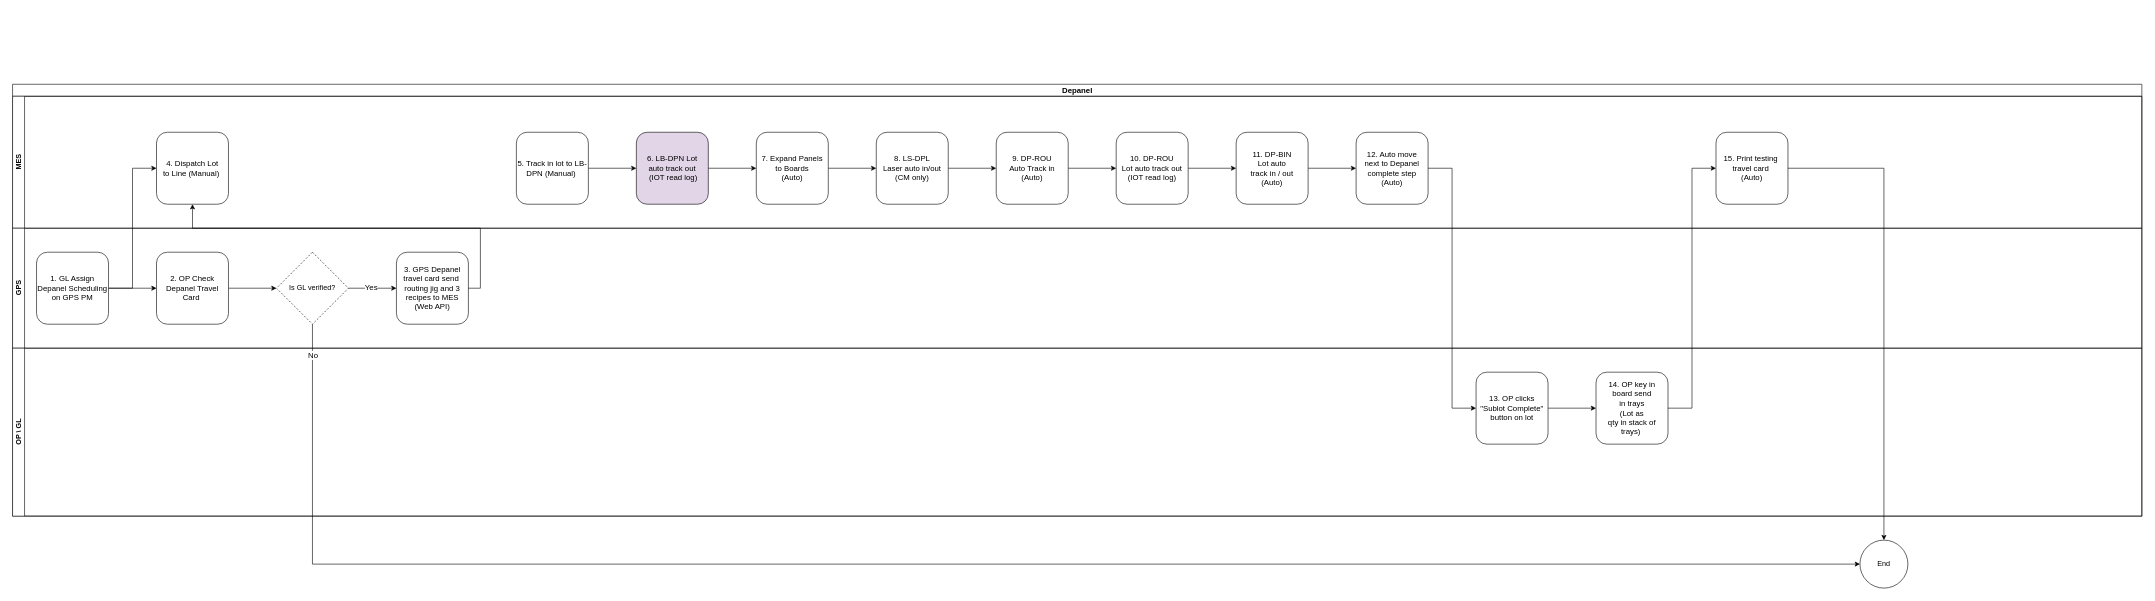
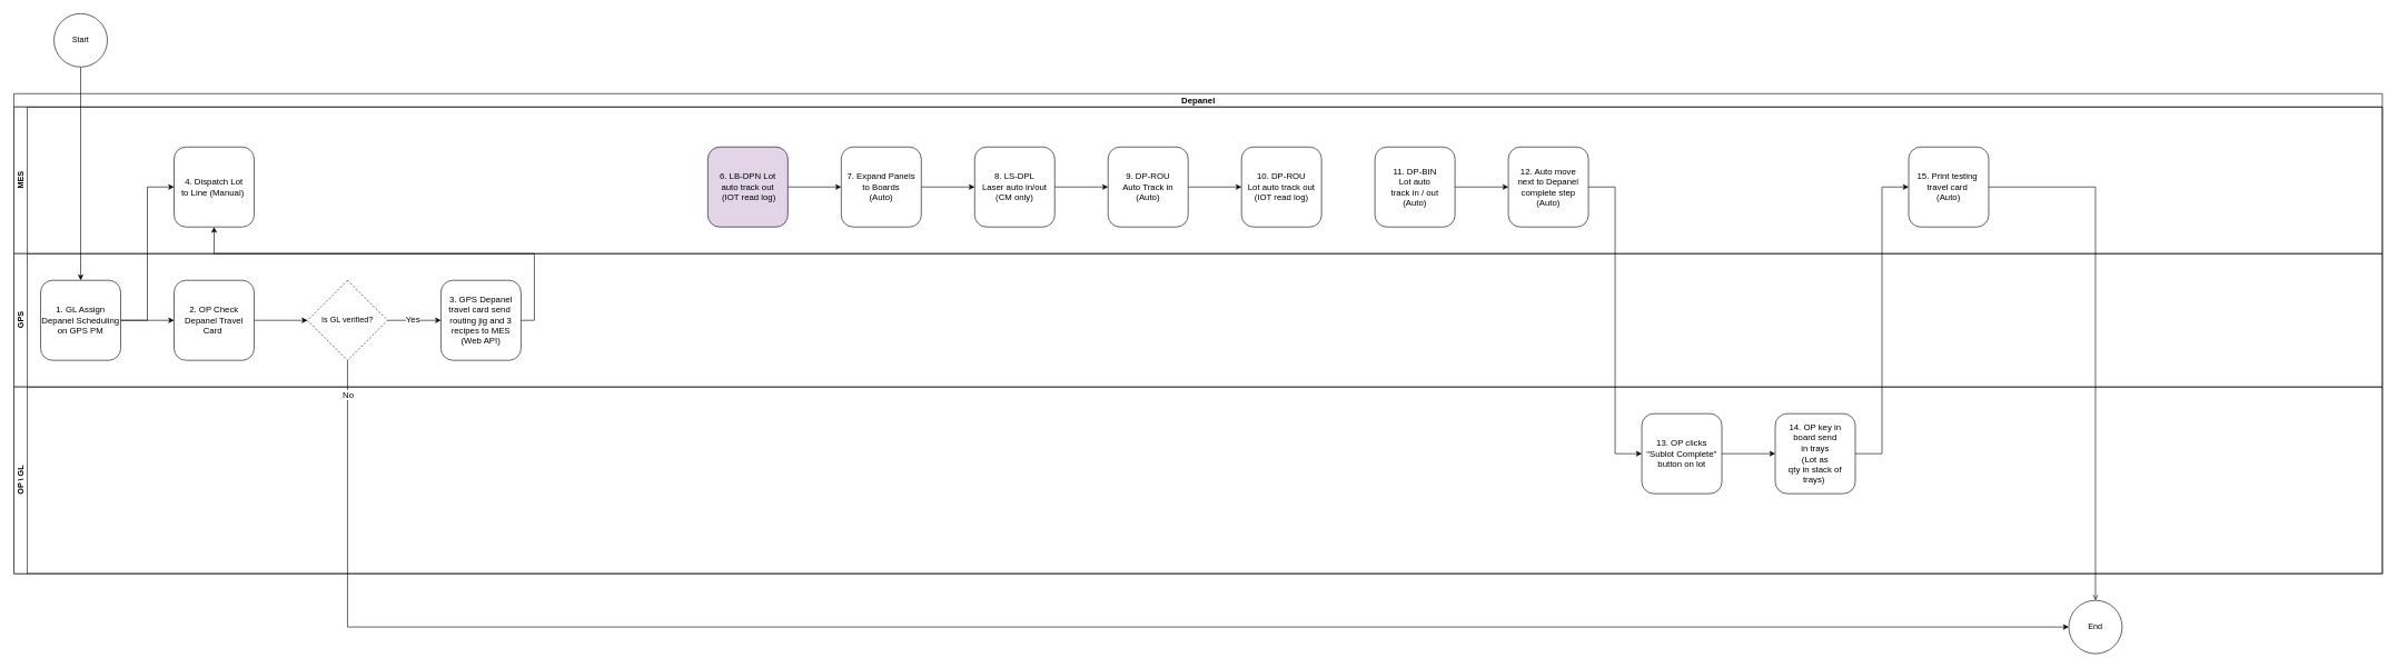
  <mxCell id="0" />
  <mxCell id="1" parent="0" />
  <mxCell id="2" value="&lt;font style=&quot;font-size: 13px;&quot;&gt;Depanel&lt;/font&gt;" style="swimlane;childLayout=stackLayout;resizeParent=1;resizeParentMax=0;horizontal=1;startSize=20;horizontalStack=0;html=1;" parent="1" vertex="1"><mxGeometry x="20" y="140" width="3550" height="720" as="geometry" /></mxCell>
  <mxCell id="3" value="MES" style="swimlane;startSize=20;horizontal=0;html=1;" parent="2" vertex="1"><mxGeometry y="20" width="3550" height="220" as="geometry" /></mxCell>
  <mxCell id="4" value="&lt;font style=&quot;font-size: 13px;&quot;&gt;4. Dispatch Lot&lt;br&gt;to Line (Manual)&amp;nbsp;&lt;/font&gt;" style="rounded=1;whiteSpace=wrap;html=1;" parent="3" vertex="1"><mxGeometry x="240" y="60" width="120" height="120" as="geometry" /></mxCell>
  <mxCell id="5" style="edgeStyle=orthogonalEdgeStyle;rounded=0;orthogonalLoop=1;jettySize=auto;html=1;exitX=1;exitY=0.5;exitDx=0;exitDy=0;entryX=0;entryY=0.5;entryDx=0;entryDy=0;" edge="1" parent="3" source="6" target="8"><mxGeometry relative="1" as="geometry" /></mxCell>
  <mxCell id="6" value="&lt;font style=&quot;font-size: 13px;&quot;&gt;6. LB-DPN Lot &lt;br&gt;auto track out&lt;br&gt;&amp;nbsp;(IOT read log)&lt;/font&gt;" style="rounded=1;whiteSpace=wrap;html=1;fillColor=#e1d5e7;" parent="3" vertex="1"><mxGeometry x="1040" y="60" width="120" height="120" as="geometry" /></mxCell>
  <mxCell id="7" style="edgeStyle=orthogonalEdgeStyle;rounded=0;orthogonalLoop=1;jettySize=auto;html=1;exitX=1;exitY=0.5;exitDx=0;exitDy=0;entryX=0;entryY=0.5;entryDx=0;entryDy=0;" parent="3" source="8" target="12" edge="1"><mxGeometry relative="1" as="geometry" /></mxCell>
  <mxCell id="8" value="&lt;font style=&quot;font-size: 13px;&quot;&gt;7. Expand Panels &lt;br&gt;to Boards&lt;br&gt;(Auto)&lt;br&gt;&lt;/font&gt;" style="rounded=1;whiteSpace=wrap;html=1;" parent="3" vertex="1"><mxGeometry x="1240" y="60" width="120" height="120" as="geometry" /></mxCell>
  <mxCell id="9" style="edgeStyle=orthogonalEdgeStyle;rounded=0;orthogonalLoop=1;jettySize=auto;html=1;exitX=1;exitY=0.5;exitDx=0;exitDy=0;entryX=0;entryY=0.5;entryDx=0;entryDy=0;" parent="3" source="10" target="14" edge="1"><mxGeometry relative="1" as="geometry" /></mxCell>
  <mxCell id="10" value="&lt;font style=&quot;font-size: 13px;&quot;&gt;9. DP-ROU&lt;br&gt;Auto Track in&lt;br&gt;(Auto)&lt;br&gt;&lt;/font&gt;" style="rounded=1;whiteSpace=wrap;html=1;" parent="3" vertex="1"><mxGeometry x="1640" y="60" width="120" height="120" as="geometry" /></mxCell>
  <mxCell id="11" style="edgeStyle=orthogonalEdgeStyle;rounded=0;orthogonalLoop=1;jettySize=auto;html=1;exitX=1;exitY=0.5;exitDx=0;exitDy=0;entryX=0;entryY=0.5;entryDx=0;entryDy=0;" parent="3" source="12" target="10" edge="1"><mxGeometry relative="1" as="geometry" /></mxCell>
  <mxCell id="12" value="&lt;font style=&quot;font-size: 13px;&quot;&gt;8. LS-DPL&lt;br&gt;Laser auto in/out&lt;br&gt;(CM only)&lt;br&gt;&lt;/font&gt;" style="rounded=1;whiteSpace=wrap;html=1;" parent="3" vertex="1"><mxGeometry x="1440" y="60" width="120" height="120" as="geometry" /></mxCell>
- <mxCell id="13" style="edgeStyle=orthogonalEdgeStyle;rounded=0;orthogonalLoop=1;jettySize=auto;html=1;exitX=1;exitY=0.5;exitDx=0;exitDy=0;entryX=0;entryY=0.5;entryDx=0;entryDy=0;" parent="3" source="14" target="16" edge="1"><mxGeometry relative="1" as="geometry" /></mxCell>
  <mxCell id="14" value="&lt;font style=&quot;font-size: 13px;&quot;&gt;10. DP-ROU&lt;br&gt;Lot auto track out&lt;br&gt;(IOT read log)&lt;br&gt;&lt;/font&gt;" style="rounded=1;whiteSpace=wrap;html=1;" parent="3" vertex="1"><mxGeometry x="1840" y="60" width="120" height="120" as="geometry" /></mxCell>
  <mxCell id="15" style="edgeStyle=orthogonalEdgeStyle;rounded=0;orthogonalLoop=1;jettySize=auto;html=1;exitX=1;exitY=0.5;exitDx=0;exitDy=0;entryX=0;entryY=0.5;entryDx=0;entryDy=0;" parent="3" source="16" target="19" edge="1"><mxGeometry relative="1" as="geometry" /></mxCell>
  <mxCell id="16" value="&lt;font style=&quot;font-size: 13px;&quot;&gt;11. DP-BIN&lt;br&gt;Lot auto &lt;br&gt;track in / out&lt;br&gt;(Auto)&lt;br&gt;&lt;/font&gt;" style="rounded=1;whiteSpace=wrap;html=1;" parent="3" vertex="1"><mxGeometry x="2040" y="60" width="120" height="120" as="geometry" /></mxCell>
- <mxCell id="17" style="edgeStyle=orthogonalEdgeStyle;rounded=0;orthogonalLoop=1;jettySize=auto;html=1;exitX=1;exitY=0.5;exitDx=0;exitDy=0;entryX=0;entryY=0.5;entryDx=0;entryDy=0;" parent="3" source="18" target="6" edge="1"><mxGeometry relative="1" as="geometry" /></mxCell>
- <mxCell id="18" value="&lt;font style=&quot;font-size: 13px;&quot;&gt;5. Track in lot to LB-DPN&amp;nbsp;(Manual)&amp;nbsp;&lt;/font&gt;" style="rounded=1;whiteSpace=wrap;html=1;" parent="3" vertex="1"><mxGeometry x="840" y="60" width="120" height="120" as="geometry" /></mxCell>
  <mxCell id="19" value="&lt;font style=&quot;font-size: 13px;&quot;&gt;12. Auto move&lt;br&gt;next to Depanel complete step&lt;br&gt;(Auto)&lt;br&gt;&lt;/font&gt;" style="rounded=1;whiteSpace=wrap;html=1;" parent="3" vertex="1"><mxGeometry x="2240" y="60" width="120" height="120" as="geometry" /></mxCell>
  <mxCell id="20" value="&lt;font style=&quot;font-size: 13px;&quot;&gt;15. Print testing&amp;nbsp;&lt;br&gt;travel card&amp;nbsp;&lt;br&gt;(Auto)&lt;br&gt;&lt;/font&gt;" style="rounded=1;whiteSpace=wrap;html=1;" parent="3" vertex="1"><mxGeometry x="2840" y="60" width="120" height="120" as="geometry" /></mxCell>
  <mxCell id="21" value="GPS" style="swimlane;startSize=20;horizontal=0;html=1;" parent="2" vertex="1"><mxGeometry y="240" width="3550" height="200" as="geometry" /></mxCell>
  <mxCell id="22" style="edgeStyle=orthogonalEdgeStyle;rounded=0;orthogonalLoop=1;jettySize=auto;html=1;exitX=1;exitY=0.5;exitDx=0;exitDy=0;entryX=0;entryY=0.5;entryDx=0;entryDy=0;" parent="21" source="23" target="28" edge="1"><mxGeometry relative="1" as="geometry" /></mxCell>
  <mxCell id="23" value="&lt;font style=&quot;font-size: 13px;&quot;&gt;2. OP Check Depanel Travel&lt;br&gt;Card&amp;nbsp;&lt;/font&gt;" style="rounded=1;whiteSpace=wrap;html=1;" parent="21" vertex="1"><mxGeometry x="240" y="40" width="120" height="120" as="geometry" /></mxCell>
  <mxCell id="24" style="edgeStyle=orthogonalEdgeStyle;rounded=0;orthogonalLoop=1;jettySize=auto;html=1;exitX=1;exitY=0.5;exitDx=0;exitDy=0;entryX=0;entryY=0.5;entryDx=0;entryDy=0;" parent="21" source="25" target="23" edge="1"><mxGeometry relative="1" as="geometry" /></mxCell>
  <mxCell id="25" value="&lt;font style=&quot;font-size: 13px;&quot;&gt;1. GL Assign &lt;br&gt;Depanel Scheduling&lt;br&gt;&amp;nbsp;on GPS PM&amp;nbsp;&lt;/font&gt;" style="rounded=1;whiteSpace=wrap;html=1;" parent="21" vertex="1"><mxGeometry x="40" y="40" width="120" height="120" as="geometry" /></mxCell>
  <mxCell id="26" style="edgeStyle=orthogonalEdgeStyle;rounded=0;orthogonalLoop=1;jettySize=auto;html=1;exitX=1;exitY=0.5;exitDx=0;exitDy=0;entryX=0;entryY=0.5;entryDx=0;entryDy=0;" parent="21" source="28" target="29" edge="1"><mxGeometry relative="1" as="geometry" /></mxCell>
  <mxCell id="27" value="&lt;font style=&quot;font-size: 13px;&quot;&gt;Yes&lt;/font&gt;" style="edgeLabel;html=1;align=center;verticalAlign=middle;resizable=0;points=[];" parent="26" vertex="1" connectable="0"><mxGeometry x="-0.075" y="3" relative="1" as="geometry"><mxPoint as="offset" /></mxGeometry></mxCell>
  <mxCell id="28" value="Is GL verified?" style="rhombus;whiteSpace=wrap;html=1;dashed=1;" parent="21" vertex="1"><mxGeometry x="440" y="40" width="120" height="120" as="geometry" /></mxCell>
  <mxCell id="29" value="&lt;font style=&quot;font-size: 13px;&quot;&gt;&lt;br&gt;3. GPS Depanel travel card send&amp;nbsp;&lt;br&gt;routing jig and 3 recipes to MES&lt;br&gt;(Web API)&lt;br&gt;&lt;br&gt;&lt;/font&gt;" style="rounded=1;whiteSpace=wrap;html=1;" parent="21" vertex="1"><mxGeometry x="640" y="40" width="120" height="120" as="geometry" /></mxCell>
  <mxCell id="30" value="OP \ GL" style="swimlane;startSize=20;horizontal=0;html=1;" parent="2" vertex="1"><mxGeometry y="440" width="3550" height="280" as="geometry" /></mxCell>
  <mxCell id="31" style="edgeStyle=orthogonalEdgeStyle;rounded=0;orthogonalLoop=1;jettySize=auto;html=1;exitX=1;exitY=0.5;exitDx=0;exitDy=0;entryX=0;entryY=0.5;entryDx=0;entryDy=0;" parent="30" source="32" target="33" edge="1"><mxGeometry relative="1" as="geometry" /></mxCell>
  <mxCell id="32" value="&lt;font style=&quot;font-size: 13px;&quot;&gt;13. OP clicks &lt;br&gt;&quot;Sublot Complete&quot;&lt;br&gt;button on lot&lt;br&gt;&lt;/font&gt;" style="rounded=1;whiteSpace=wrap;html=1;" parent="30" vertex="1"><mxGeometry x="2440" y="40" width="120" height="120" as="geometry" /></mxCell>
  <mxCell id="33" value="&lt;font style=&quot;font-size: 13px;&quot;&gt;&lt;br&gt;14. OP key in&lt;br&gt;board send&lt;br&gt;in trays&lt;br&gt;(Lot as&lt;br&gt;qty in stack of trays)&amp;nbsp;&lt;br&gt;&lt;br&gt;&lt;/font&gt;" style="rounded=1;whiteSpace=wrap;html=1;" parent="30" vertex="1"><mxGeometry x="2640" y="40" width="120" height="120" as="geometry" /></mxCell>
  <mxCell id="34" style="edgeStyle=orthogonalEdgeStyle;rounded=0;orthogonalLoop=1;jettySize=auto;html=1;exitX=1;exitY=0.5;exitDx=0;exitDy=0;entryX=0;entryY=0.5;entryDx=0;entryDy=0;" parent="2" source="25" target="4" edge="1"><mxGeometry relative="1" as="geometry" /></mxCell>
  <mxCell id="35" style="edgeStyle=orthogonalEdgeStyle;rounded=0;orthogonalLoop=1;jettySize=auto;html=1;exitX=1;exitY=0.5;exitDx=0;exitDy=0;entryX=0;entryY=0.5;entryDx=0;entryDy=0;" parent="2" source="19" target="32" edge="1"><mxGeometry relative="1" as="geometry" /></mxCell>
  <mxCell id="36" style="edgeStyle=orthogonalEdgeStyle;rounded=0;orthogonalLoop=1;jettySize=auto;html=1;exitX=1;exitY=0.5;exitDx=0;exitDy=0;" parent="2" source="29" target="4" edge="1"><mxGeometry relative="1" as="geometry" /></mxCell>
  <mxCell id="37" style="edgeStyle=orthogonalEdgeStyle;rounded=0;orthogonalLoop=1;jettySize=auto;html=1;exitX=1;exitY=0.5;exitDx=0;exitDy=0;entryX=0;entryY=0.5;entryDx=0;entryDy=0;" parent="2" source="33" target="20" edge="1"><mxGeometry relative="1" as="geometry" /></mxCell>
+ <mxCell id="38" style="edgeStyle=orthogonalEdgeStyle;rounded=0;orthogonalLoop=1;jettySize=auto;html=1;exitX=0.5;exitY=1;exitDx=0;exitDy=0;entryX=0.5;entryY=0;entryDx=0;entryDy=0;" parent="1" source="39" target="25" edge="1"><mxGeometry relative="1" as="geometry" /></mxCell>
+ <mxCell id="39" value="Start" style="ellipse;whiteSpace=wrap;html=1;aspect=fixed;" parent="1" vertex="1"><mxGeometry x="80" y="20" width="80" height="80" as="geometry" /></mxCell>
  <mxCell id="40" value="End" style="ellipse;whiteSpace=wrap;html=1;aspect=fixed;" parent="1" vertex="1"><mxGeometry x="3100" y="900" width="80" height="80" as="geometry" /></mxCell>
  <mxCell id="41" style="edgeStyle=orthogonalEdgeStyle;rounded=0;orthogonalLoop=1;jettySize=auto;html=1;exitX=0.5;exitY=1;exitDx=0;exitDy=0;entryX=0;entryY=0.5;entryDx=0;entryDy=0;" parent="1" source="28" target="40" edge="1"><mxGeometry relative="1" as="geometry" /></mxCell>
  <mxCell id="42" value="&lt;font style=&quot;font-size: 13px;&quot;&gt;No&lt;/font&gt;" style="edgeLabel;html=1;align=center;verticalAlign=middle;resizable=0;points=[];" parent="41" vertex="1" connectable="0"><mxGeometry x="-0.966" y="4" relative="1" as="geometry"><mxPoint x="-4" as="offset" /></mxGeometry></mxCell>
- <mxCell id="43" style="edgeStyle=orthogonalEdgeStyle;rounded=0;orthogonalLoop=1;jettySize=auto;html=1;exitX=1;exitY=0.5;exitDx=0;exitDy=0;entryX=0.5;entryY=0;entryDx=0;entryDy=0;" parent="1" source="20" target="40" edge="1"><mxGeometry relative="1" as="geometry" /></mxCell>
+ <mxCell id="43" style="edgeStyle=orthogonalEdgeStyle;rounded=0;orthogonalLoop=1;jettySize=auto;html=1;exitX=1;exitY=0.5;exitDx=0;exitDy=0;entryX=0.5;entryY=0;entryDx=0;entryDy=0;endArrow=open;" parent="1" source="20" target="40" edge="1"><mxGeometry relative="1" as="geometry" /></mxCell>
